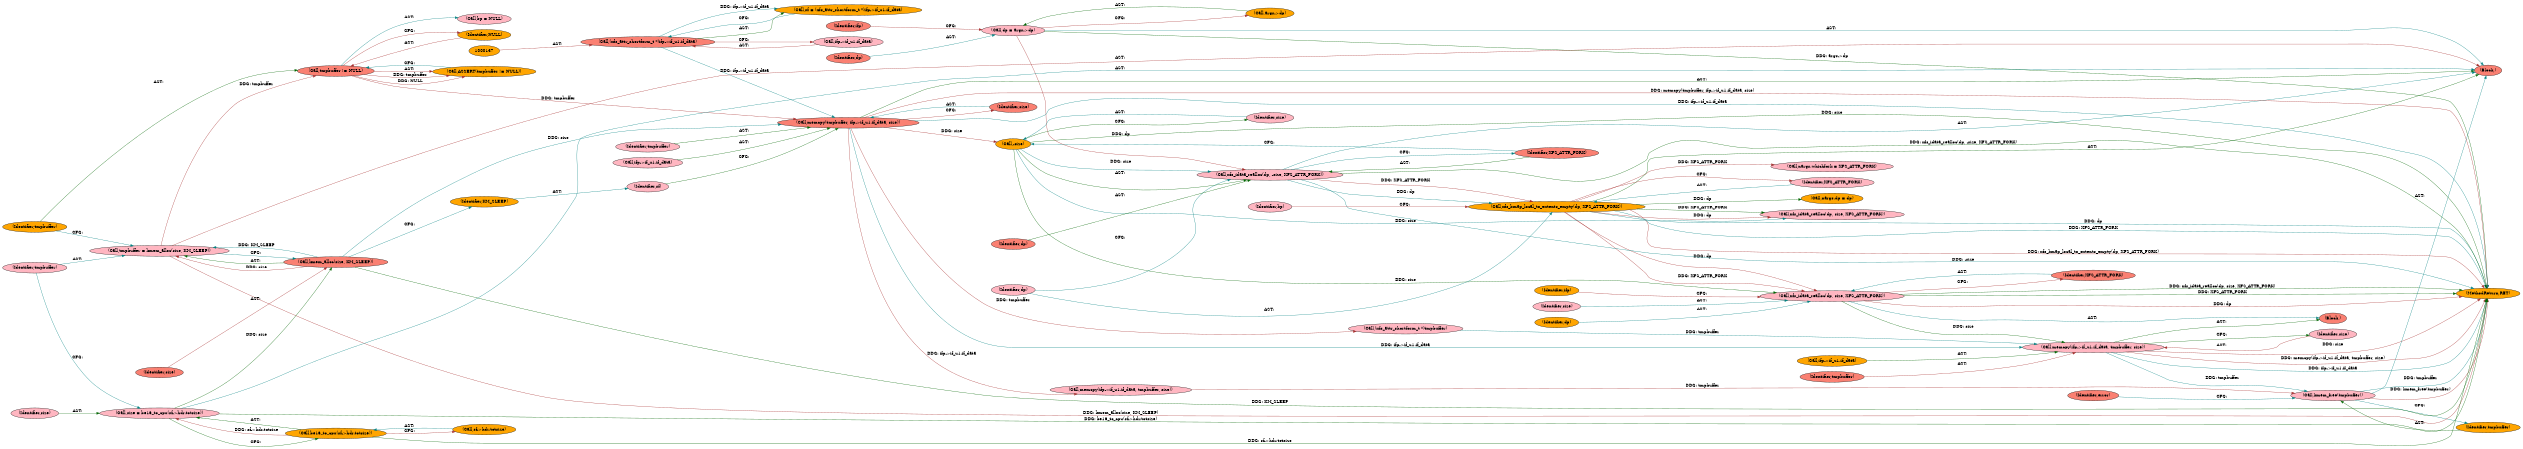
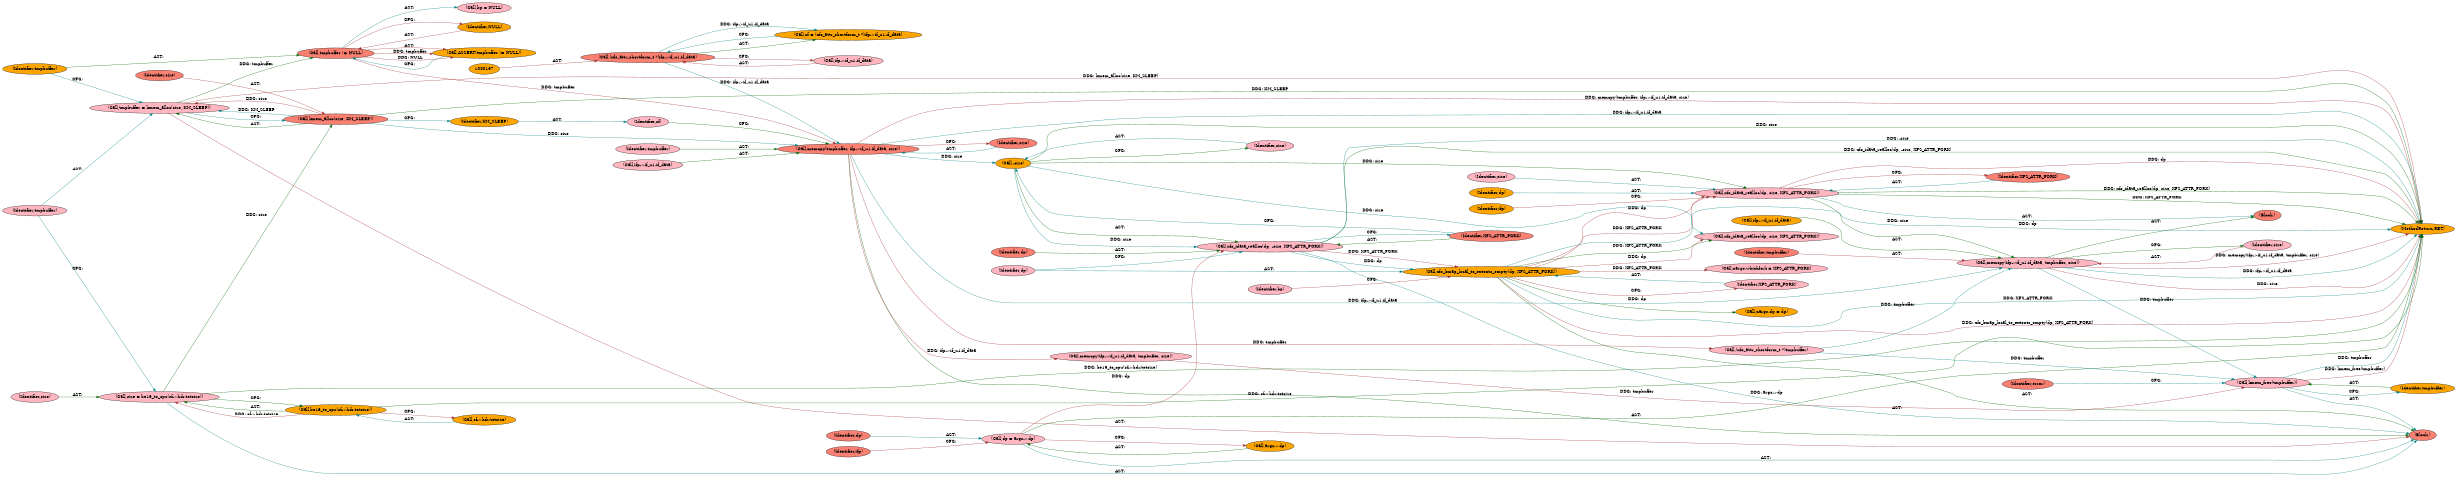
  digraph {
    rankdir=LR
    node [fillcolor=lightpink style=filled]
    edge [color=teal]
    n1 [label="(Call,xfs_idata_realloc(dp, size, XFS_ATTR_FORK))"]
    n2 [label="(Call,memcpy(ifp->if_u1.if_data, tmpbuffer, size))"]
    n3 [fillcolor=orange label="(MethodReturn,RET)"]
    n4 [fillcolor=salmon label="(Block,)"]
    n5 [fillcolor=salmon label="(Identifier,XFS_ATTR_FORK)"]
    n6 [label="(Call,kmem_free(tmpbuffer))"]
    n7 [label="(Identifier,size)"]
    n8 [fillcolor=orange label="(Call,xfs_bmap_local_to_extents_empty(dp, XFS_ATTR_FORK))"]
    n9 [fillcolor=orange label="(Call,nargs.dp = dp)"]
    n10 [label="(Call,xfs_idata_realloc(dp, size, XFS_ATTR_FORK))"]
    n11 [label="(Call,nargs.whichfork = XFS_ATTR_FORK)"]
    n12 [fillcolor=salmon label="(Block,)"]
    n13 [label="(Identifier,XFS_ATTR_FORK)"]
    n14 [label="(Call,xfs_idata_realloc(dp, -size, XFS_ATTR_FORK))"]
    n15 [fillcolor=salmon label="(Identifier,XFS_ATTR_FORK)"]
    n16 [fillcolor=orange label="(Call,-size)"]
    n17 [label="(Call,dp = args->dp)"]
    n18 [fillcolor=orange label="(Call,args->dp)"]
    n19 [label="(Identifier,size)"]
    n20 [fillcolor=salmon label="(Call,memcpy(tmpbuffer, ifp->if_u1.if_data, size))"]
    n21 [label="(Call,memcpy(ifp->if_u1.if_data, tmpbuffer, size))"]
    n22 [label="(Call,(xfs_attr_shortform_t *)tmpbuffer)"]
    n23 [fillcolor=salmon label="(Identifier,size)"]
    n24 [fillcolor=salmon label="(Call,tmpbuffer != NULL)"]
    n25 [fillcolor=orange label="(Call,ASSERT(tmpbuffer != NULL))"]
    n26 [label="(Call,bp = NULL)"]
    n27 [fillcolor=orange label="(Identifier,NULL)"]
    n28 [label="(Call,tmpbuffer = kmem_alloc(size, KM_SLEEP))"]
    n29 [fillcolor=salmon label="(Call,kmem_alloc(size, KM_SLEEP))"]
    n30 [fillcolor=orange label="(Identifier,KM_SLEEP)"]
    n31 [label="(Identifier,sf)"]
    n32 [label="(Call,size = be16_to_cpu(sf->hdr.totsize))"]
    n33 [fillcolor=orange label="(Call,be16_to_cpu(sf->hdr.totsize))"]
    n34 [fillcolor=orange label="(Call,sf->hdr.totsize)"]
    n35 [fillcolor=salmon label="(Call,(xfs_attr_shortform_t *)ifp->if_u1.if_data)"]
    n36 [label="(Call,ifp->if_u1.if_data)"]
    n37 [fillcolor=orange label="(Call,sf = (xfs_attr_shortform_t *)ifp->if_u1.if_data)"]
    n38 [fillcolor=orange label="(Identifier,tmpbuffer)"]
    n39 [fillcolor=orange label="(Identifier,tmpbuffer)"]
    n40 [label="(Identifier,tmpbuffer)"]
    n41 [label="(Identifier,size)"]
    n42 [label="(Call,ifp->if_u1.if_data)"]
    n43 [fillcolor=salmon label="(Identifier,ifp)"]
    n44 [label="(Identifier,dp)"]
    n45 [fillcolor=orange label="(Call,ifp->if_u1.if_data)"]
    n46 [fillcolor=salmon label="(Identifier,dp)"]
    n47 [fillcolor=salmon label="(Identifier,tmpbuffer)"]
    n48 [fillcolor=orange label="(Identifier,dp)"]
    n49 [fillcolor=salmon label="(Identifier,size)"]
    n50 [fillcolor=orange label="(Identifier,ifp)"]
    n51 [fillcolor=salmon label="(Identifier,dp)"]
    n52 [label="(Identifier,bp)"]
    n53 [label="(Identifier,tmpbuffer)"]
    n54 [label="(Identifier,size)"]
    n55 [fillcolor=salmon label="(Identifier,error)"]
    1000137 [fillcolor=orange]
    n1 -> n2 [color=darkgreen label="DDG: size"]
    n1 -> n3 [color=brown label="DDG: dp"]
    n1 -> n3 [color=darkgreen label="DDG: xfs_idata_realloc(dp, size, XFS_ATTR_FORK)"]
    n1 -> n3 [color=darkgreen label="DDG: XFS_ATTR_FORK"]
    n1 -> n4 [label="AST: "]
    n1 -> n5 [color=brown label="CFG: "]
    n2 -> n3 [color=brown label="DDG: size"]
    n2 -> n3 [color=brown label="DDG: memcpy(ifp->if_u1.if_data, tmpbuffer, size)"]
    n2 -> n3 [label="DDG: ifp->if_u1.if_data"]
    n2 -> n4 [color=darkgreen label="AST: "]
    n2 -> n6 [label="DDG: tmpbuffer"]
    n2 -> n7 [color=darkgreen label="CFG: "]
    n5 -> n1 [label="AST: "]
    n6 -> n3 [color=brown label="DDG: kmem_free(tmpbuffer)"]
    n6 -> n3 [label="DDG: tmpbuffer"]
    n6 -> n12 [label="AST: "]
    n6 -> n38 [label="CFG: "]
    n7 -> n2 [color=brown label="AST: "]
    n8 -> n1 [color=brown label="DDG: dp"]
    n8 -> n1 [color=brown label="DDG: XFS_ATTR_FORK"]
    n8 -> n3 [color=brown label="DDG: xfs_bmap_local_to_extents_empty(dp, XFS_ATTR_FORK)"]
    n8 -> n3 [label="DDG: dp"]
    n8 -> n3 [label="DDG: XFS_ATTR_FORK"]
    n8 -> n9 [color=darkgreen label="DDG: dp"]
    n8 -> n10 [color=brown label="DDG: dp"]
    n8 -> n10 [color=darkgreen label="DDG: XFS_ATTR_FORK"]
    n8 -> n11 [color=brown label="DDG: XFS_ATTR_FORK"]
    n8 -> n12 [color=darkgreen label="AST: "]
    n8 -> n13 [color=brown label="CFG: "]
    n13 -> n8 [label="AST: "]
    n14 -> n3 [color=darkgreen label="DDG: xfs_idata_realloc(dp, -size, XFS_ATTR_FORK)"]
    n14 -> n3 [label="DDG: -size"]
    n14 -> n8 [label="DDG: dp"]
    n14 -> n8 [color=brown label="DDG: XFS_ATTR_FORK"]
    n14 -> n12 [label="AST: "]
    n14 -> n15 [label="CFG: "]
    n15 -> n14 [color=darkgreen label="AST: "]
    n15 -> n16 [label="CFG: "]
    n16 -> n1 [color=darkgreen label="DDG: size"]
    n16 -> n3 [color=darkgreen label="DDG: size"]
    n16 -> n10 [label="DDG: size"]
    n16 -> n14 [color=darkgreen label="AST: "]
    n16 -> n14 [label="DDG: size"]
    n16 -> n19 [color=darkgreen label="CFG: "]
    n17 -> n3 [color=darkgreen label="DDG: args->dp"]
    n17 -> n12 [label="AST: "]
    n17 -> n14 [color=brown label="DDG: dp"]
    n17 -> n18 [color=brown label="CFG: "]
    n18 -> n17 [color=darkgreen label="AST: "]
    n19 -> n16 [label="AST: "]
    n20 -> n2 [label="DDG: ifp->if_u1.if_data"]
    n20 -> n3 [color=brown label="DDG: memcpy(tmpbuffer, ifp->if_u1.if_data, size)"]
    n20 -> n3 [label="DDG: ifp->if_u1.if_data"]
    n20 -> n12 [color=darkgreen label="AST: "]
-   n20 -> n16 [color=brown label="DDG: size"]
+   n20 -> n16 [label="DDG: size"]
    n20 -> n21 [color=brown label="DDG: ifp->if_u1.if_data"]
    n20 -> n22 [color=brown label="DDG: tmpbuffer"]
    n20 -> n23 [color=brown label="CFG: "]
    n21 -> n6 [color=brown label="DDG: tmpbuffer"]
    n22 -> n2 [label="DDG: tmpbuffer"]
+   n22 -> n6 [label="DDG: tmpbuffer"]
    n23 -> n20 [label="AST: "]
    n24 -> n20 [color=brown label="DDG: tmpbuffer"]
    n24 -> n25 [color=brown label="AST: "]
    n24 -> n25 [color=brown label="DDG: tmpbuffer"]
    n24 -> n25 [color=brown label="DDG: NULL"]
    n24 -> n26 [label="AST: "]
    n24 -> n27 [color=brown label="CFG: "]
    n25 -> n24 [label="CFG: "]
    n27 -> n24 [color=brown label="AST: "]
    n28 -> n3 [color=brown label="DDG: kmem_alloc(size, KM_SLEEP)"]
    n28 -> n12 [color=brown label="AST: "]
-   n28 -> n24 [color=brown label="DDG: tmpbuffer"]
+   n28 -> n24 [color=darkgreen label="DDG: tmpbuffer"]
    n28 -> n29 [label="CFG: "]
    n29 -> n3 [color=darkgreen label="DDG: KM_SLEEP"]
    n29 -> n20 [label="DDG: size"]
    n29 -> n28 [color=darkgreen label="AST: "]
    n29 -> n28 [color=brown label="DDG: size"]
    n29 -> n28 [label="DDG: KM_SLEEP"]
    n29 -> n30 [label="CFG: "]
    n30 -> n31 [label="AST: "]
    n31 -> n20 [color=darkgreen label="CFG: "]
    n32 -> n3 [color=darkgreen label="DDG: be16_to_cpu(sf->hdr.totsize)"]
    n32 -> n12 [label="AST: "]
    n32 -> n29 [color=darkgreen label="DDG: size"]
    n32 -> n33 [color=darkgreen label="CFG: "]
    n33 -> n3 [color=darkgreen label="DDG: sf->hdr.totsize"]
    n33 -> n32 [color=darkgreen label="AST: "]
    n33 -> n32 [color=brown label="DDG: sf->hdr.totsize"]
    n33 -> n34 [color=brown label="CFG: "]
    n34 -> n33 [label="AST: "]
    n35 -> n20 [label="DDG: ifp->if_u1.if_data"]
    n35 -> n36 [color=brown label="CFG: "]
    n35 -> n37 [color=darkgreen label="AST: "]
    n35 -> n37 [label="DDG: ifp->if_u1.if_data"]
    n36 -> n35 [color=brown label="AST: "]
    n37 -> n35 [label="CFG: "]
    n38 -> n6 [color=darkgreen label="AST: "]
    n39 -> n24 [color=darkgreen label="AST: "]
    n39 -> n28 [label="CFG: "]
    n40 -> n20 [color=darkgreen label="AST: "]
    n41 -> n1 [label="AST: "]
    n42 -> n20 [color=darkgreen label="AST: "]
    n43 -> n17 [color=brown label="CFG: "]
    n44 -> n8 [label="AST: "]
    n44 -> n14 [label="CFG: "]
    n45 -> n2 [color=darkgreen label="AST: "]
    n46 -> n17 [label="AST: "]
    n47 -> n2 [color=brown label="AST: "]
    n48 -> n1 [label="AST: "]
    n49 -> n29 [color=brown label="AST: "]
    n50 -> n1 [color=brown label="CFG: "]
    n51 -> n14 [color=darkgreen label="AST: "]
    n52 -> n8 [color=brown label="CFG: "]
    n53 -> n28 [label="AST: "]
    n53 -> n32 [label="CFG: "]
    n54 -> n32 [color=darkgreen label="AST: "]
    n55 -> n6 [label="CFG: "]
    1000137 -> n35 [color=brown label="AST: "]
  }
